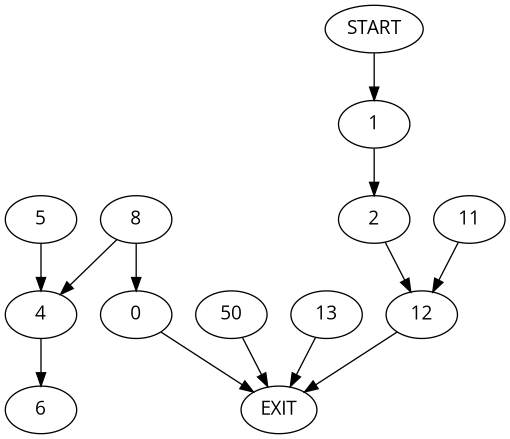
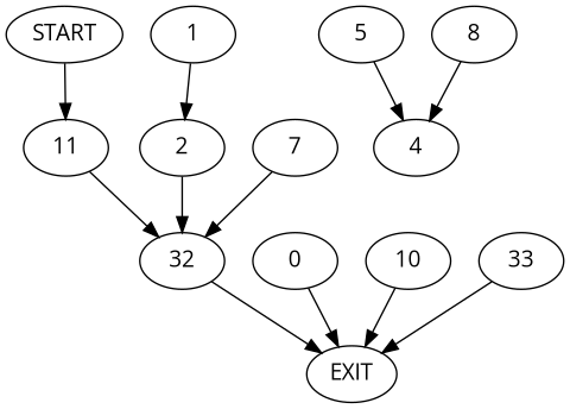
  digraph {
    fontname="Open Sans"
    node [fontname="Open Sans"]
    edge [fontname="Open Sans"]
    n1 [label=START]
    1
    2
    n4 [label=EXIT]
-   12
+   12 [label=32]
    4
-   6
    5
+   7
    8
    n11 [label=0]
-   10 [label=50]
+   10
    11
-   13
-   n1 -> 1
+   13 [label=33]
+   n1 -> 11
    1 -> 2
    2 -> 12
    12 -> n4
-   4 -> 6
    5 -> 4
+   7 -> 12
    8 -> 4
-   8 -> n11
    n11 -> n4
    10 -> n4
    11 -> 12
    13 -> n4
  }
